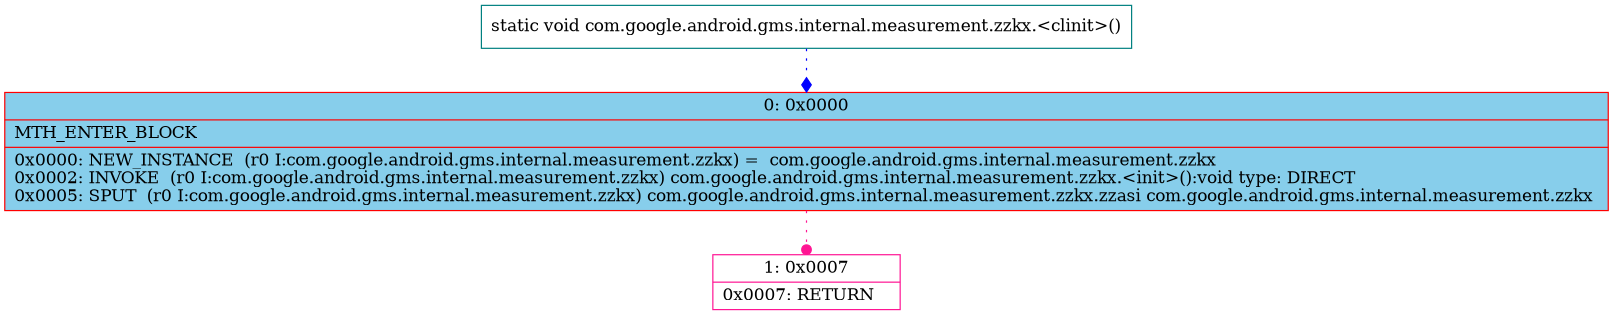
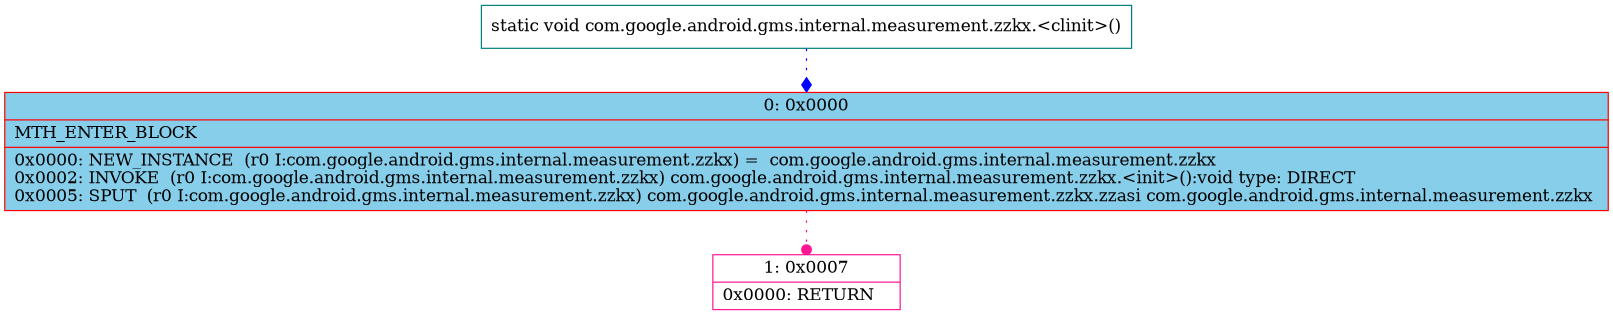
  digraph {
    node [shape=record style=filled fillcolor=white]
    edge [style=dotted]
    n1 [label="{0\:\ 0x0000|MTH_ENTER_BLOCK\l|0x0000: NEW_INSTANCE  (r0 I:com.google.android.gms.internal.measurement.zzkx) =  com.google.android.gms.internal.measurement.zzkx \l0x0002: INVOKE  (r0 I:com.google.android.gms.internal.measurement.zzkx) com.google.android.gms.internal.measurement.zzkx.\<init\>():void type: DIRECT \l0x0005: SPUT  (r0 I:com.google.android.gms.internal.measurement.zzkx) com.google.android.gms.internal.measurement.zzkx.zzasi com.google.android.gms.internal.measurement.zzkx \l}" fillcolor=skyblue color=red]
-   n2 [label="{1\:\ 0x0007|0x0007: RETURN   \l}" color=deeppink]
+   n2 [label="{1\:\ 0x0007|0x0000: RETURN   \l}" color=deeppink]
    n3 [label="{static void com.google.android.gms.internal.measurement.zzkx.\<clinit\>() }" color=teal]
    n1 -> n2 [color=deeppink arrowhead=dot]
    n3 -> n1 [color=blue arrowhead=diamond]
  }
